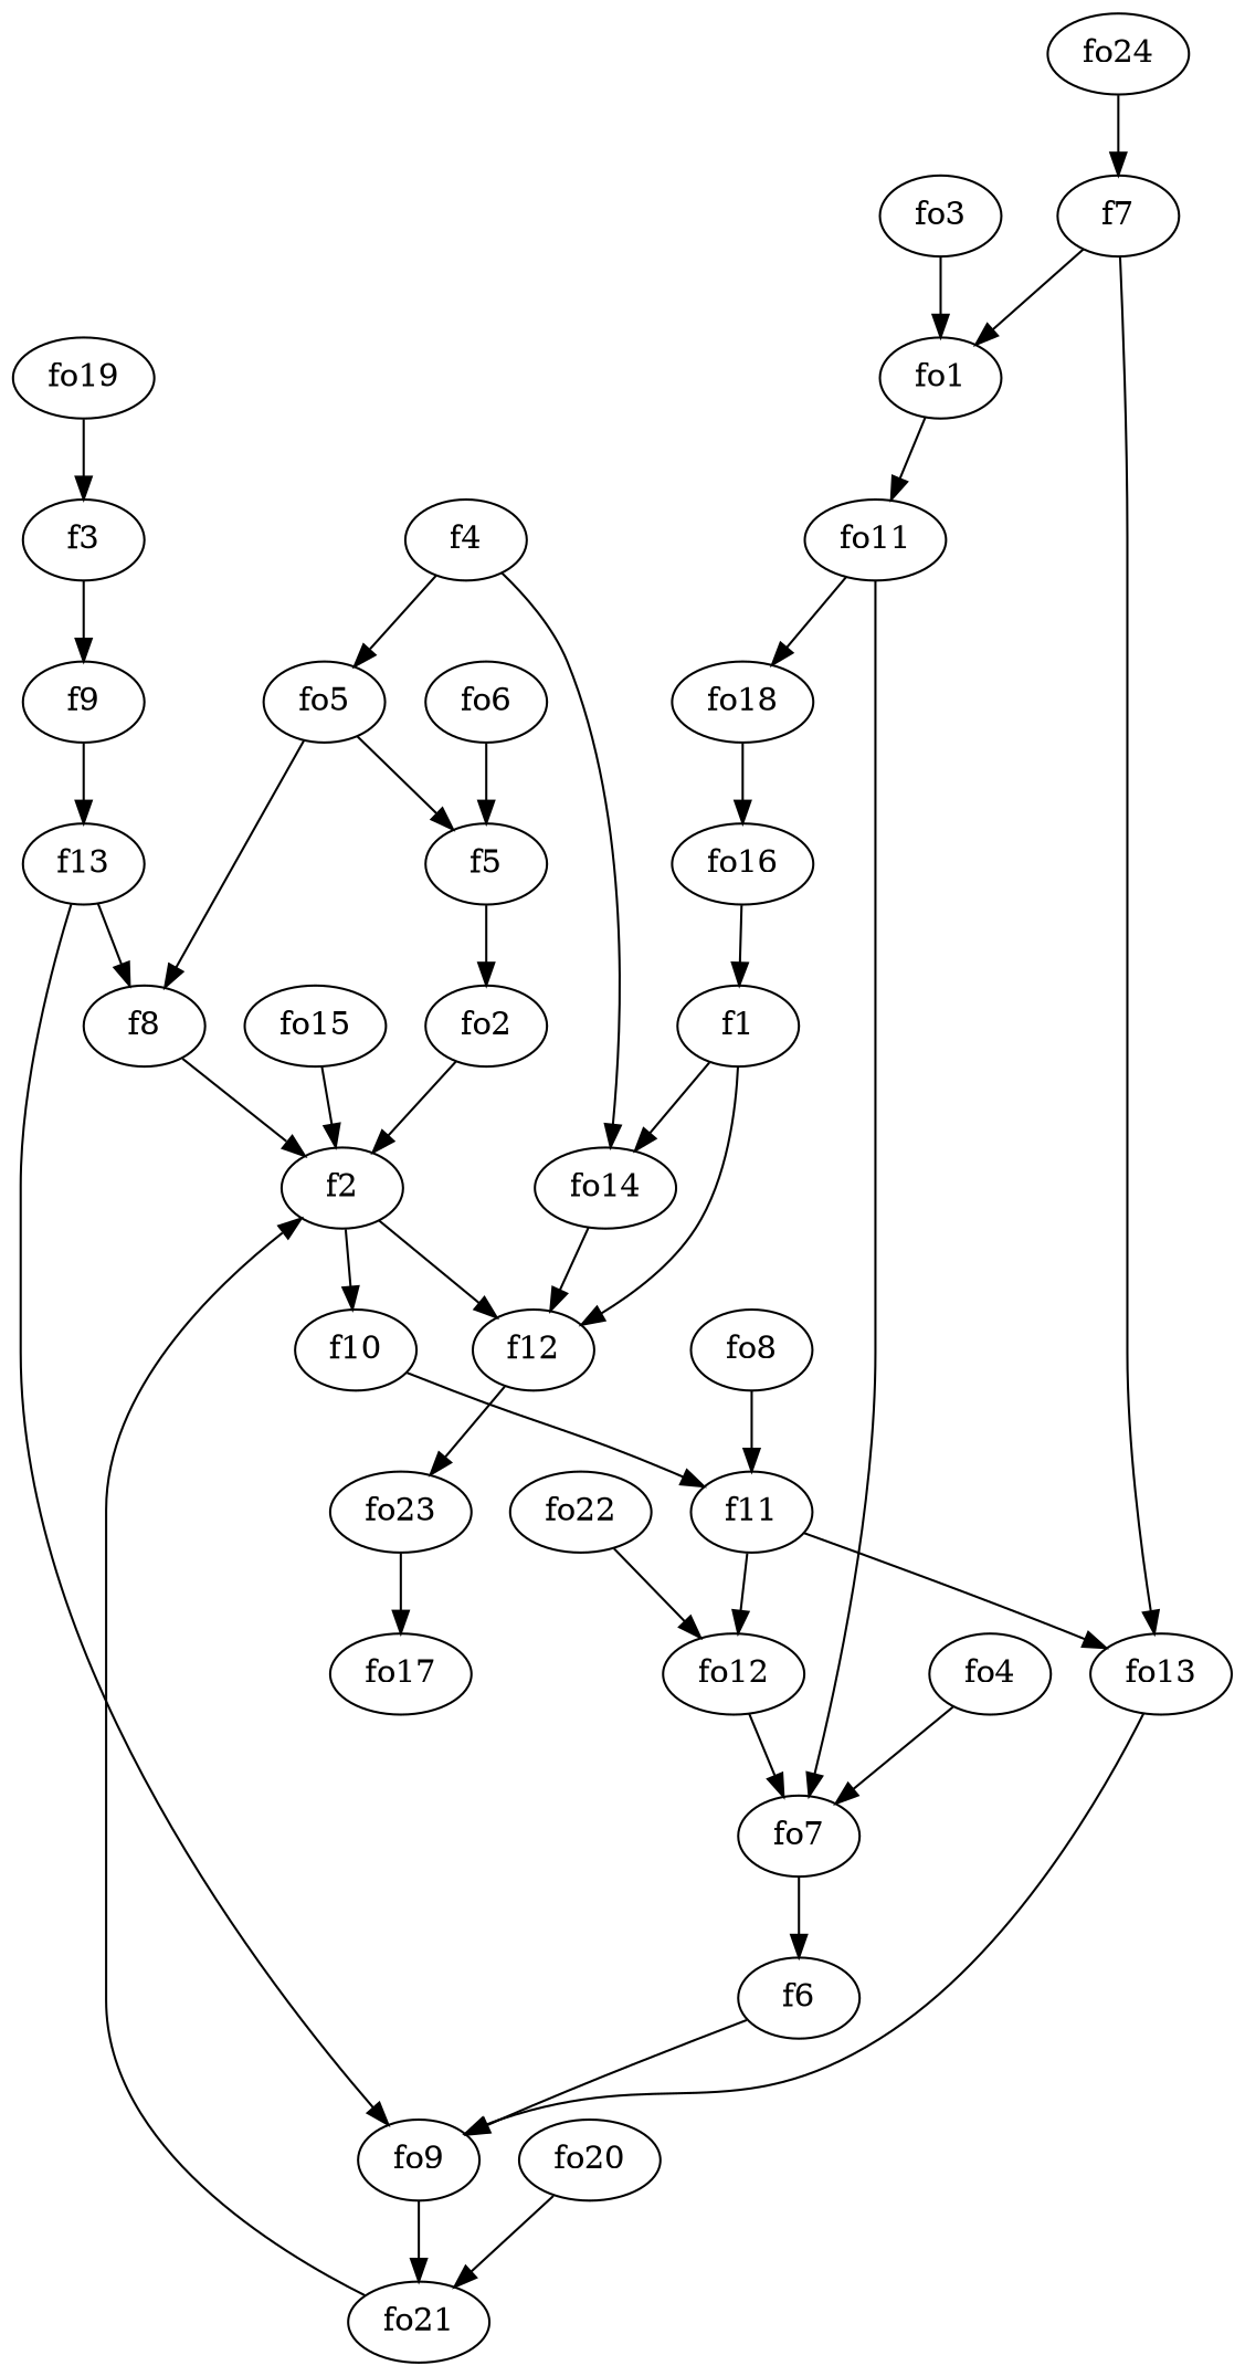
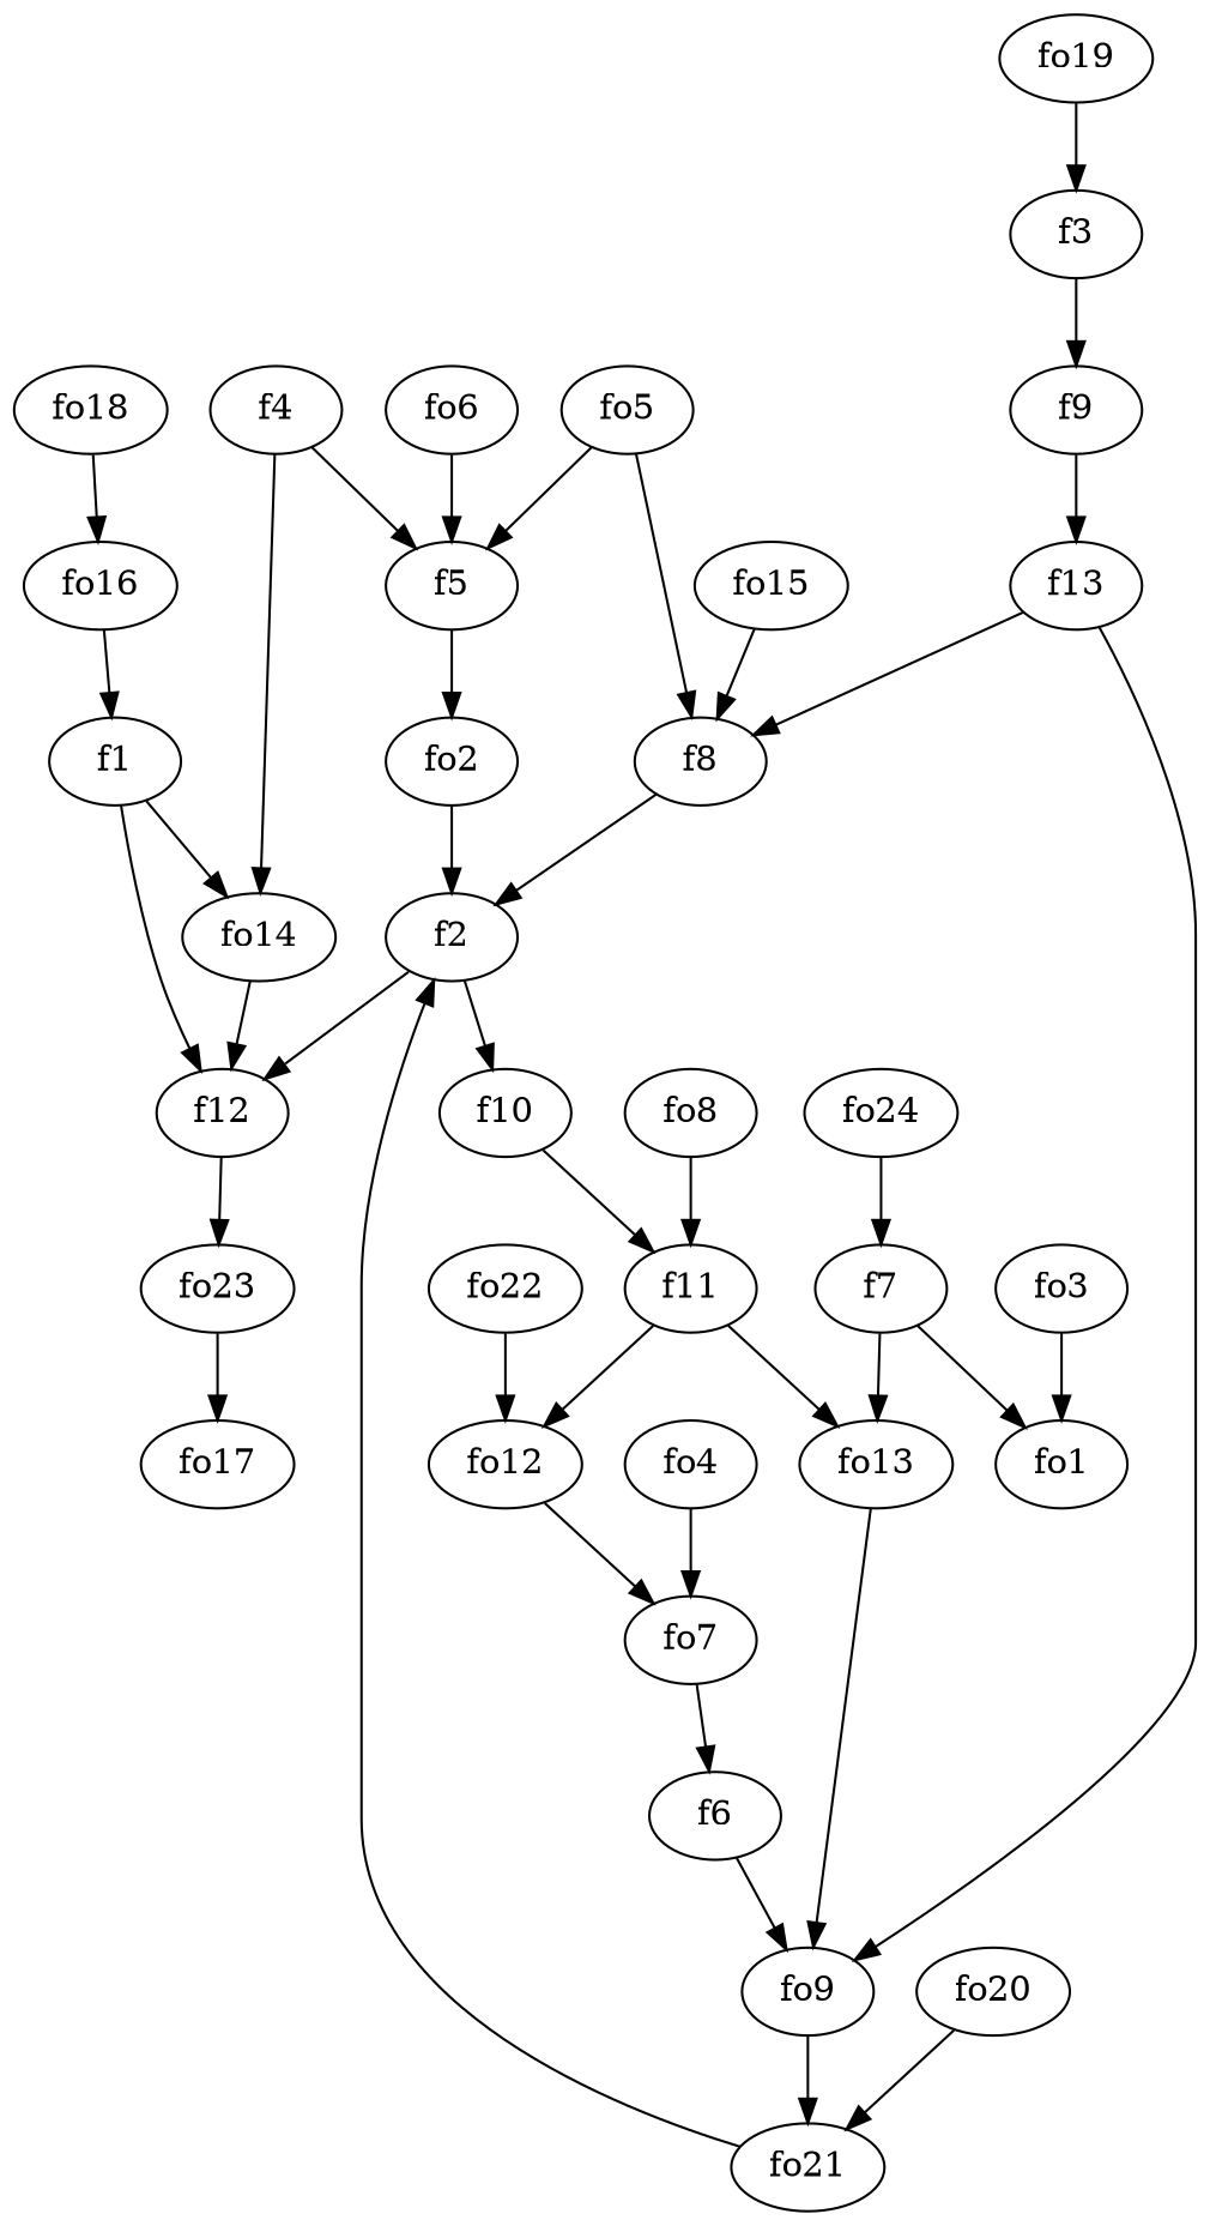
  strict digraph {
    edge [weight=2]
    f1
    f12
    fo14
    fo23
    fo19
    f3
    f2
    f10
    f11
    f9
    f13
    f4
    f5
    fo2
    f6
    fo9
    fo21
    f7
    fo1
    fo13
-   fo11
    f8
    fo12
    fo7
    fo17
    fo18
    fo3
    fo4
    fo5
    fo6
    fo8
    fo16
    fo15
    fo24
    fo20
    fo22
    f1 -> f12
    f1 -> fo14
    f12 -> fo23
    fo14 -> f12
    fo23 -> fo17
    fo19 -> f3
    f3 -> f9
    f2 -> f12
    f2 -> f10
    f10 -> f11
    f11 -> fo13
    f11 -> fo12
    f9 -> f13
    f13 -> fo9
    f13 -> f8
    f4 -> fo14
-   f4 -> fo5
+   f4 -> f5
    f5 -> fo2
    fo2 -> f2
    f6 -> fo9
    fo9 -> fo21
    fo21 -> f2
    f7 -> fo1
    f7 -> fo13
-   fo1 -> fo11
    fo13 -> fo9
-   fo11 -> fo7
-   fo11 -> fo18
    f8 -> f2
    fo12 -> fo7
    fo7 -> f6
    fo18 -> fo16
    fo3 -> fo1
    fo4 -> fo7
    fo5 -> f5
    fo5 -> f8
    fo6 -> f5
    fo8 -> f11
    fo16 -> f1
-   fo15 -> f2
+   fo15 -> f8
    fo24 -> f7
    fo20 -> fo21
    fo22 -> fo12
  }
